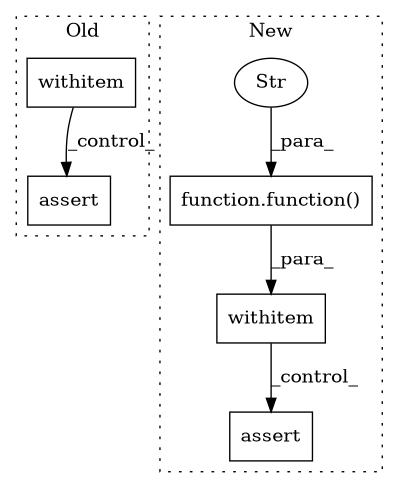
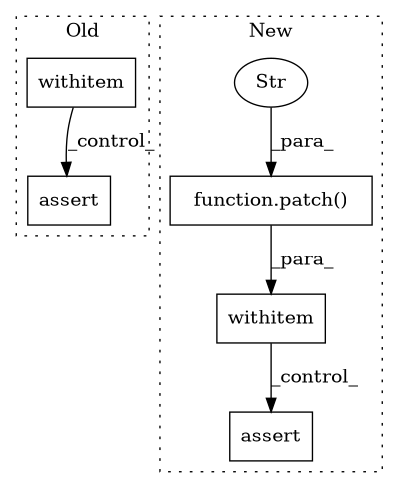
  digraph {
    node [a=65 l=7 shape=box]
    n1 [label=assert s=14538]
    n2 [a=49 l=5 label=withitem s=13395]
-   n3 [a=75 l="6,42" label="function.function()" s="18119,18168"]
+   n3 [a=75 l="6,42" label="function.patch()" s="18119,18168"]
    n4 [a=66 l=43 label=Str s=18125 shape=ellipse]
    n5 [a=49 l=5 label=withitem s=18119]
    n6 [label=assert s=18953]
    subgraph cluster_1 {
      label=Old
      style=dotted
      n1
      n2
    }
    subgraph cluster_2 {
      label=New
      style=dotted
      n3
      n4
      n5
      n6
    }
    n2 -> n1 [label=_control_]
    n3 -> n5 [label=_para_]
    n4 -> n3 [label=_para_]
    n5 -> n6 [label=_control_]
  }
